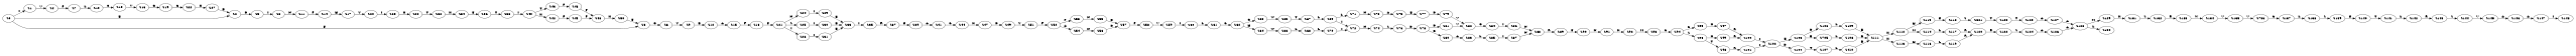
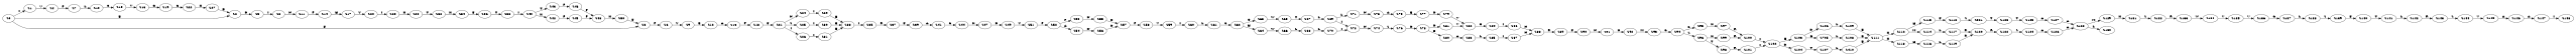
  strict digraph {
    rankdir=LR
    S0
    S1
    S2
    S3
    S4
    S5
    S6
    S7
    S8
    S9
    S10
    S11
    S12
    S13
    S14
    S15
    S16
    S17
    S18
    S19
    S20
    S21
    S22
    S23
    S24
    S25
    S26
    S27
    S28
    S29
    S30
    S31
    S32
    S33
    S34
    S35
    S36
    S37
    S38
    S39
    S40
    S41
    S42
    S43
    S44
    S45
    S46
    S47
    S48
    S49
    S50
    S51
    S52
    S53
    S54
    S55
    S56
    S57
    S58
    S59
    S60
    S61
    S62
    S63
    S64
    S65
    S66
    S67
    S68
    S69
    S70
    S71
    S72
    S73
    S74
    S75
    S76
    S77
    S78
    S79
    S80
    S81
    S82
    S83
    S84
    S85
    S86
    S87
    S88
    S89
    S90
    S91
    S92
    S93
    S94
    S95
    S96
    S97
    S98
    S99
    S100
    S101
    S102
    S103
    S104
    n106 [label=S705]
    S106
    S107
    S108
    S109
    n111 [label=S410]
    S111
    S112
    S113
    S114
    S115
    S116
    S117
    S118
    S119
    S120
    n122 [label=S321]
    S122
    S123
    S124
    S125
    S126
    S127
    S128
    S129
    S130
    S131
    S132
    S133
    S134
    S135
-   S136 [label=S736]
+   S136
    S137
    S138
    S139
    S140
    S141
    S142
    S143
    S144
    S145
    S146
    S147
    S148
    S0 -> S1 [label=I]
    S0 -> S2 [label=E]
    S0 -> S3 [label=F]
    S1 -> S4 [label=V]
    S2 -> S5 [label=D]
-   S3 -> S6 [label=Q]
+   S3 -> S6 [label=P]
    S4 -> S7 [label=P]
    S5 -> S8 [label=I]
    S6 -> S9 [label=Y]
    S7 -> S10 [label=L]
    S8 -> S11 [label=N]
    S9 -> S12 [label=E]
    S10 -> S13 [label=C]
    S11 -> S14 [label=P]
    S12 -> S15 [label=A]
    S13 -> S16 [label=V]
    S14 -> S17 [label=H]
    S15 -> S18 [label=P]
    S16 -> S19 [label=Q]
    S17 -> S20 [label=Y]
    S18 -> S21 [label=F]
    S19 -> S22 [label=G]
    S20 -> S23 [label=I]
    S21 -> S24 [label=N]
    S21 -> S25 [label=S]
    S21 -> S26 [label=I]
    S22 -> S27 [label=K]
    S23 -> S28 [label=K]
    S24 -> S29 [label=I]
    S25 -> S30 [label=I]
    S26 -> S31 [label=I]
    S27 -> S2 [label=E]
    S28 -> S32 [label=T]
    S29 -> S33 [label=E]
    S30 -> S33 [label=E]
    S31 -> S33 [label=E]
    S32 -> S34 [label=K]
    S33 -> S35 [label=I]
    S34 -> S36 [label=F]
    S35 -> S37 [label=R]
    S36 -> S38 [label=T]
    S37 -> S39 [label=F]
    S38 -> S40 [label=I]
    S39 -> S41 [label=A]
    S40 -> S42 [label=K]
    S40 -> S43 [label=T]
    S41 -> S44 [label=G]
    S42 -> S45 [label=P]
    S43 -> S46 [label=P]
    S44 -> S47 [label=K]
    S45 -> S48 [label=P]
    S46 -> S48 [label=P]
    S47 -> S49 [label=D]
    S48 -> S50 [label=K]
    S49 -> S51 [label=Y]
    S50 -> S3 [label=F]
    S51 -> S52 [label=P]
    S52 -> S53 [label=P]
    S52 -> S54 [label=A]
    S53 -> S55 [label=N]
    S54 -> S56 [label=N]
    S55 -> S57 [label=D]
    S56 -> S57 [label=D]
    S57 -> S58 [label=P]
    S58 -> S59 [label=V]
    S59 -> S60 [label=I]
    S60 -> S61 [label=L]
    S61 -> S62 [label=G]
    S62 -> S63 [label=Q]
    S62 -> S64 [label=H]
    S63 -> S65 [label=W]
    S64 -> S66 [label=W]
    S65 -> S67 [label=T]
    S66 -> S68 [label=L]
    S67 -> S69 [label=L]
    S68 -> S70 [label=L]
    S69 -> S71 [label=L]
    S69 -> S72 [label=I]
    S70 -> S72 [label=I]
    S71 -> S73 [label=N]
    S72 -> S74 [label=N]
    S73 -> S75 [label=A]
    S74 -> S76 [label=S]
    S75 -> S77 [label=E]
    S76 -> S78 [label=D]
    S77 -> S79 [label=D]
    S78 -> S80 [label=E]
    S78 -> S81 [label=D]
    S79 -> S82 [label=V]
    S80 -> S83 [label=A]
    S81 -> S82 [label=V]
    S82 -> S84 [label=Q]
    S83 -> S85 [label=L]
    S84 -> S86 [label=I]
    S85 -> S87 [label=I]
    S86 -> S88 [label=N]
    S87 -> S88 [label=N]
    S88 -> S89 [label=R]
    S89 -> S90 [label=F]
    S90 -> S91 [label=N]
    S91 -> S92 [label=K]
    S92 -> S93 [label=M]
    S93 -> S94 [label=G]
    S94 -> S95 [label=C]
    S94 -> S96 [label=S]
    S95 -> S97 [label=K]
    S96 -> S98 [label=T]
    S96 -> S99 [label=K]
    S97 -> S100 [label=R]
    S98 -> S101 [label=R]
    S99 -> S100 [label=R]
    S100 -> S102 [label=I]
    S101 -> S102 [label=I]
    S102 -> S103 [label=E]
    S102 -> S104 [label=D]
    S103 -> n106 [label=E]
    S103 -> S106 [label=D]
    S104 -> S107 [label=T]
    n106 -> S108 [label=L]
    S106 -> S109 [label=L]
    S107 -> n111 [label=L]
    S108 -> S111 [label=E]
    S109 -> S111 [label=E]
    n111 -> S111 [label=E]
    S111 -> S112 [label=K]
    S111 -> S113 [label=K]
    S112 -> S114 [label=M]
    S112 -> S115 [label=H]
    S113 -> S116 [label=H]
    S114 -> S117 [label=L]
    S115 -> S118 [label=F]
    S116 -> S119 [label=L]
    S117 -> S120 [label=R]
    S118 -> n122 [label=S]
    S119 -> S120 [label=R]
    S120 -> S122 [label=R]
    n122 -> S123 [label=T]
    S122 -> S124 [label=S]
    S123 -> S125 [label=T]
    S124 -> S126 [label=A]
    S125 -> S127 [label=A]
    S126 -> S128 [label=A]
    S127 -> S128 [label=A]
    S128 -> S129 [label=M]
    S128 -> S130 [label=L]
    S129 -> S131 [label=K]
    S131 -> S132 [label=S]
    S132 -> S133 [label=R]
    S133 -> S134 [label=W]
    S134 -> S135 [label=V]
    S135 -> S136 [label=V]
    S136 -> S137 [label=G]
    S137 -> S138 [label=L]
    S138 -> S139 [label=S]
    S139 -> S140 [label=F]
    S140 -> S141 [label=T]
    S141 -> S142 [label=L]
    S142 -> S143 [label=R]
    S143 -> S144 [label=S]
    S144 -> S145 [label=V]
    S145 -> S146 [label=A]
    S146 -> S147 [label=A]
    S147 -> S148 [label=I]
  }
